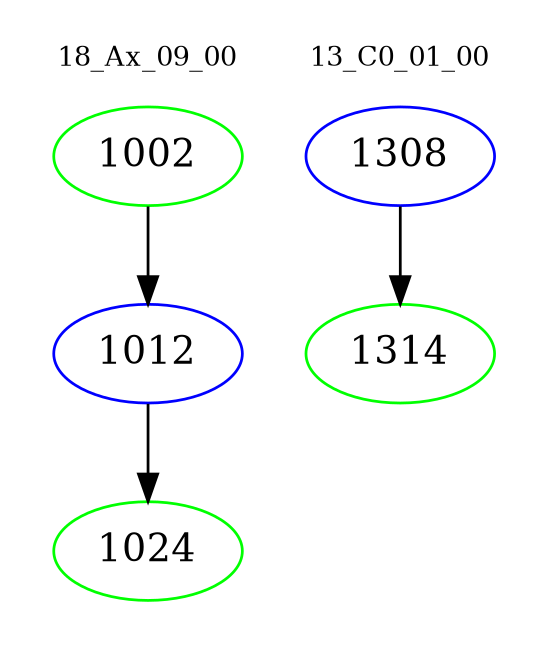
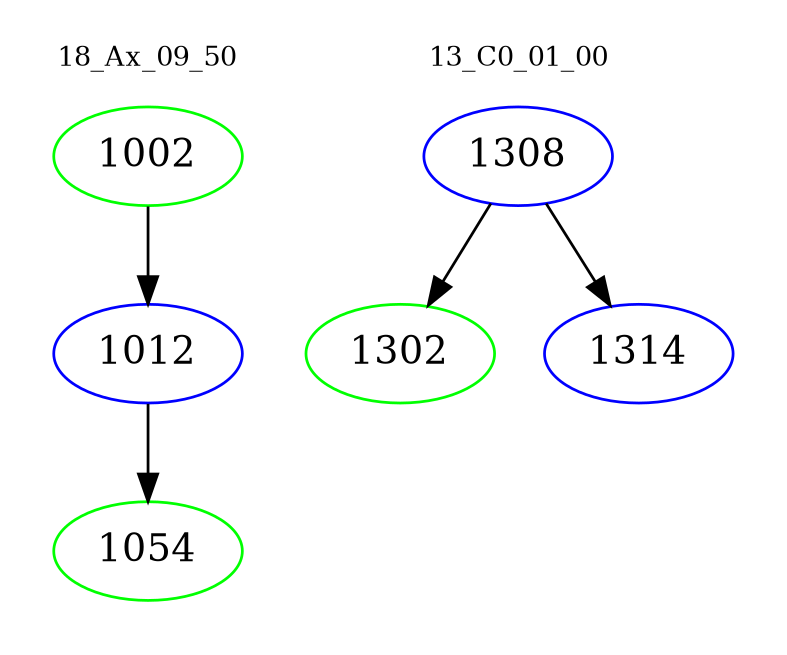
  digraph {
    node [color=green]
    edge [color=black]
    n1 [color=blue label=1012]
    n2 [label=1002]
-   n3 [label=1024]
+   n3 [label=1054]
    n4 [color=blue label=1308]
-   n6 [label=1314]
+   n5 [label=1302]
+   n6 [color=blue label=1314]
    subgraph cluster_1 {
      color=white
      fontsize=10
-     label="18_Ax_09_00"
+     label="18_Ax_09_50"
      n1
      n2
      n3
    }
    subgraph cluster_2 {
      color=white
      fontsize=10
      label="13_C0_01_00"
      n4
+     n5
      n6
    }
    n1 -> n3
    n2 -> n1
+   n4 -> n5
    n4 -> n6
  }
